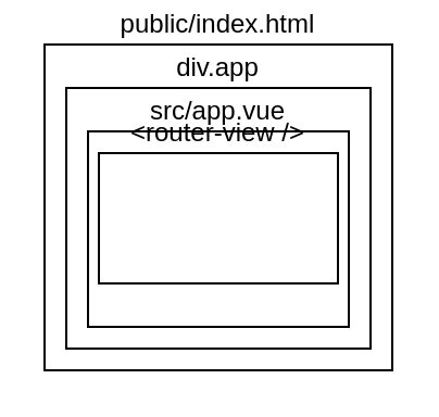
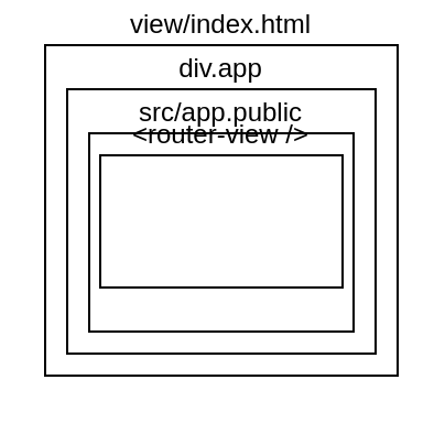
  <mxCell id="0" />
  <mxCell id="1" parent="0" />
- <mxCell id="2" value="public/index.html" style="rounded=0;whiteSpace=wrap;html=1;align=center;horizontal=1;labelPosition=center;verticalLabelPosition=top;verticalAlign=bottom;" vertex="1" parent="1"><mxGeometry x="20" y="20" width="160" height="150" as="geometry" /></mxCell>
+ <mxCell id="2" value="view/index.html" style="rounded=0;whiteSpace=wrap;html=1;align=center;horizontal=1;labelPosition=center;verticalLabelPosition=top;verticalAlign=bottom;" vertex="1" parent="1"><mxGeometry x="20" y="20" width="160" height="150" as="geometry" /></mxCell>
  <mxCell id="3" value="div.app" style="rounded=0;whiteSpace=wrap;html=1;align=center;labelPosition=center;verticalLabelPosition=top;verticalAlign=bottom;" vertex="1" parent="1"><mxGeometry x="30" y="40" width="140" height="120" as="geometry" /></mxCell>
- <mxCell id="4" value="src/app.vue" style="rounded=0;whiteSpace=wrap;html=1;align=center;labelPosition=center;verticalLabelPosition=top;verticalAlign=bottom;" vertex="1" parent="1"><mxGeometry x="40" y="60" width="120" height="90" as="geometry" /></mxCell>
+ <mxCell id="4" value="src/app.public" style="rounded=0;whiteSpace=wrap;html=1;align=center;labelPosition=center;verticalLabelPosition=top;verticalAlign=bottom;" vertex="1" parent="1"><mxGeometry x="40" y="60" width="120" height="90" as="geometry" /></mxCell>
  <mxCell id="5" value="&amp;lt;router-view /&amp;gt;" style="rounded=0;whiteSpace=wrap;html=1;align=center;labelPosition=center;verticalLabelPosition=top;verticalAlign=bottom;" vertex="1" parent="1"><mxGeometry x="45" y="70" width="110" height="60" as="geometry" /></mxCell>
